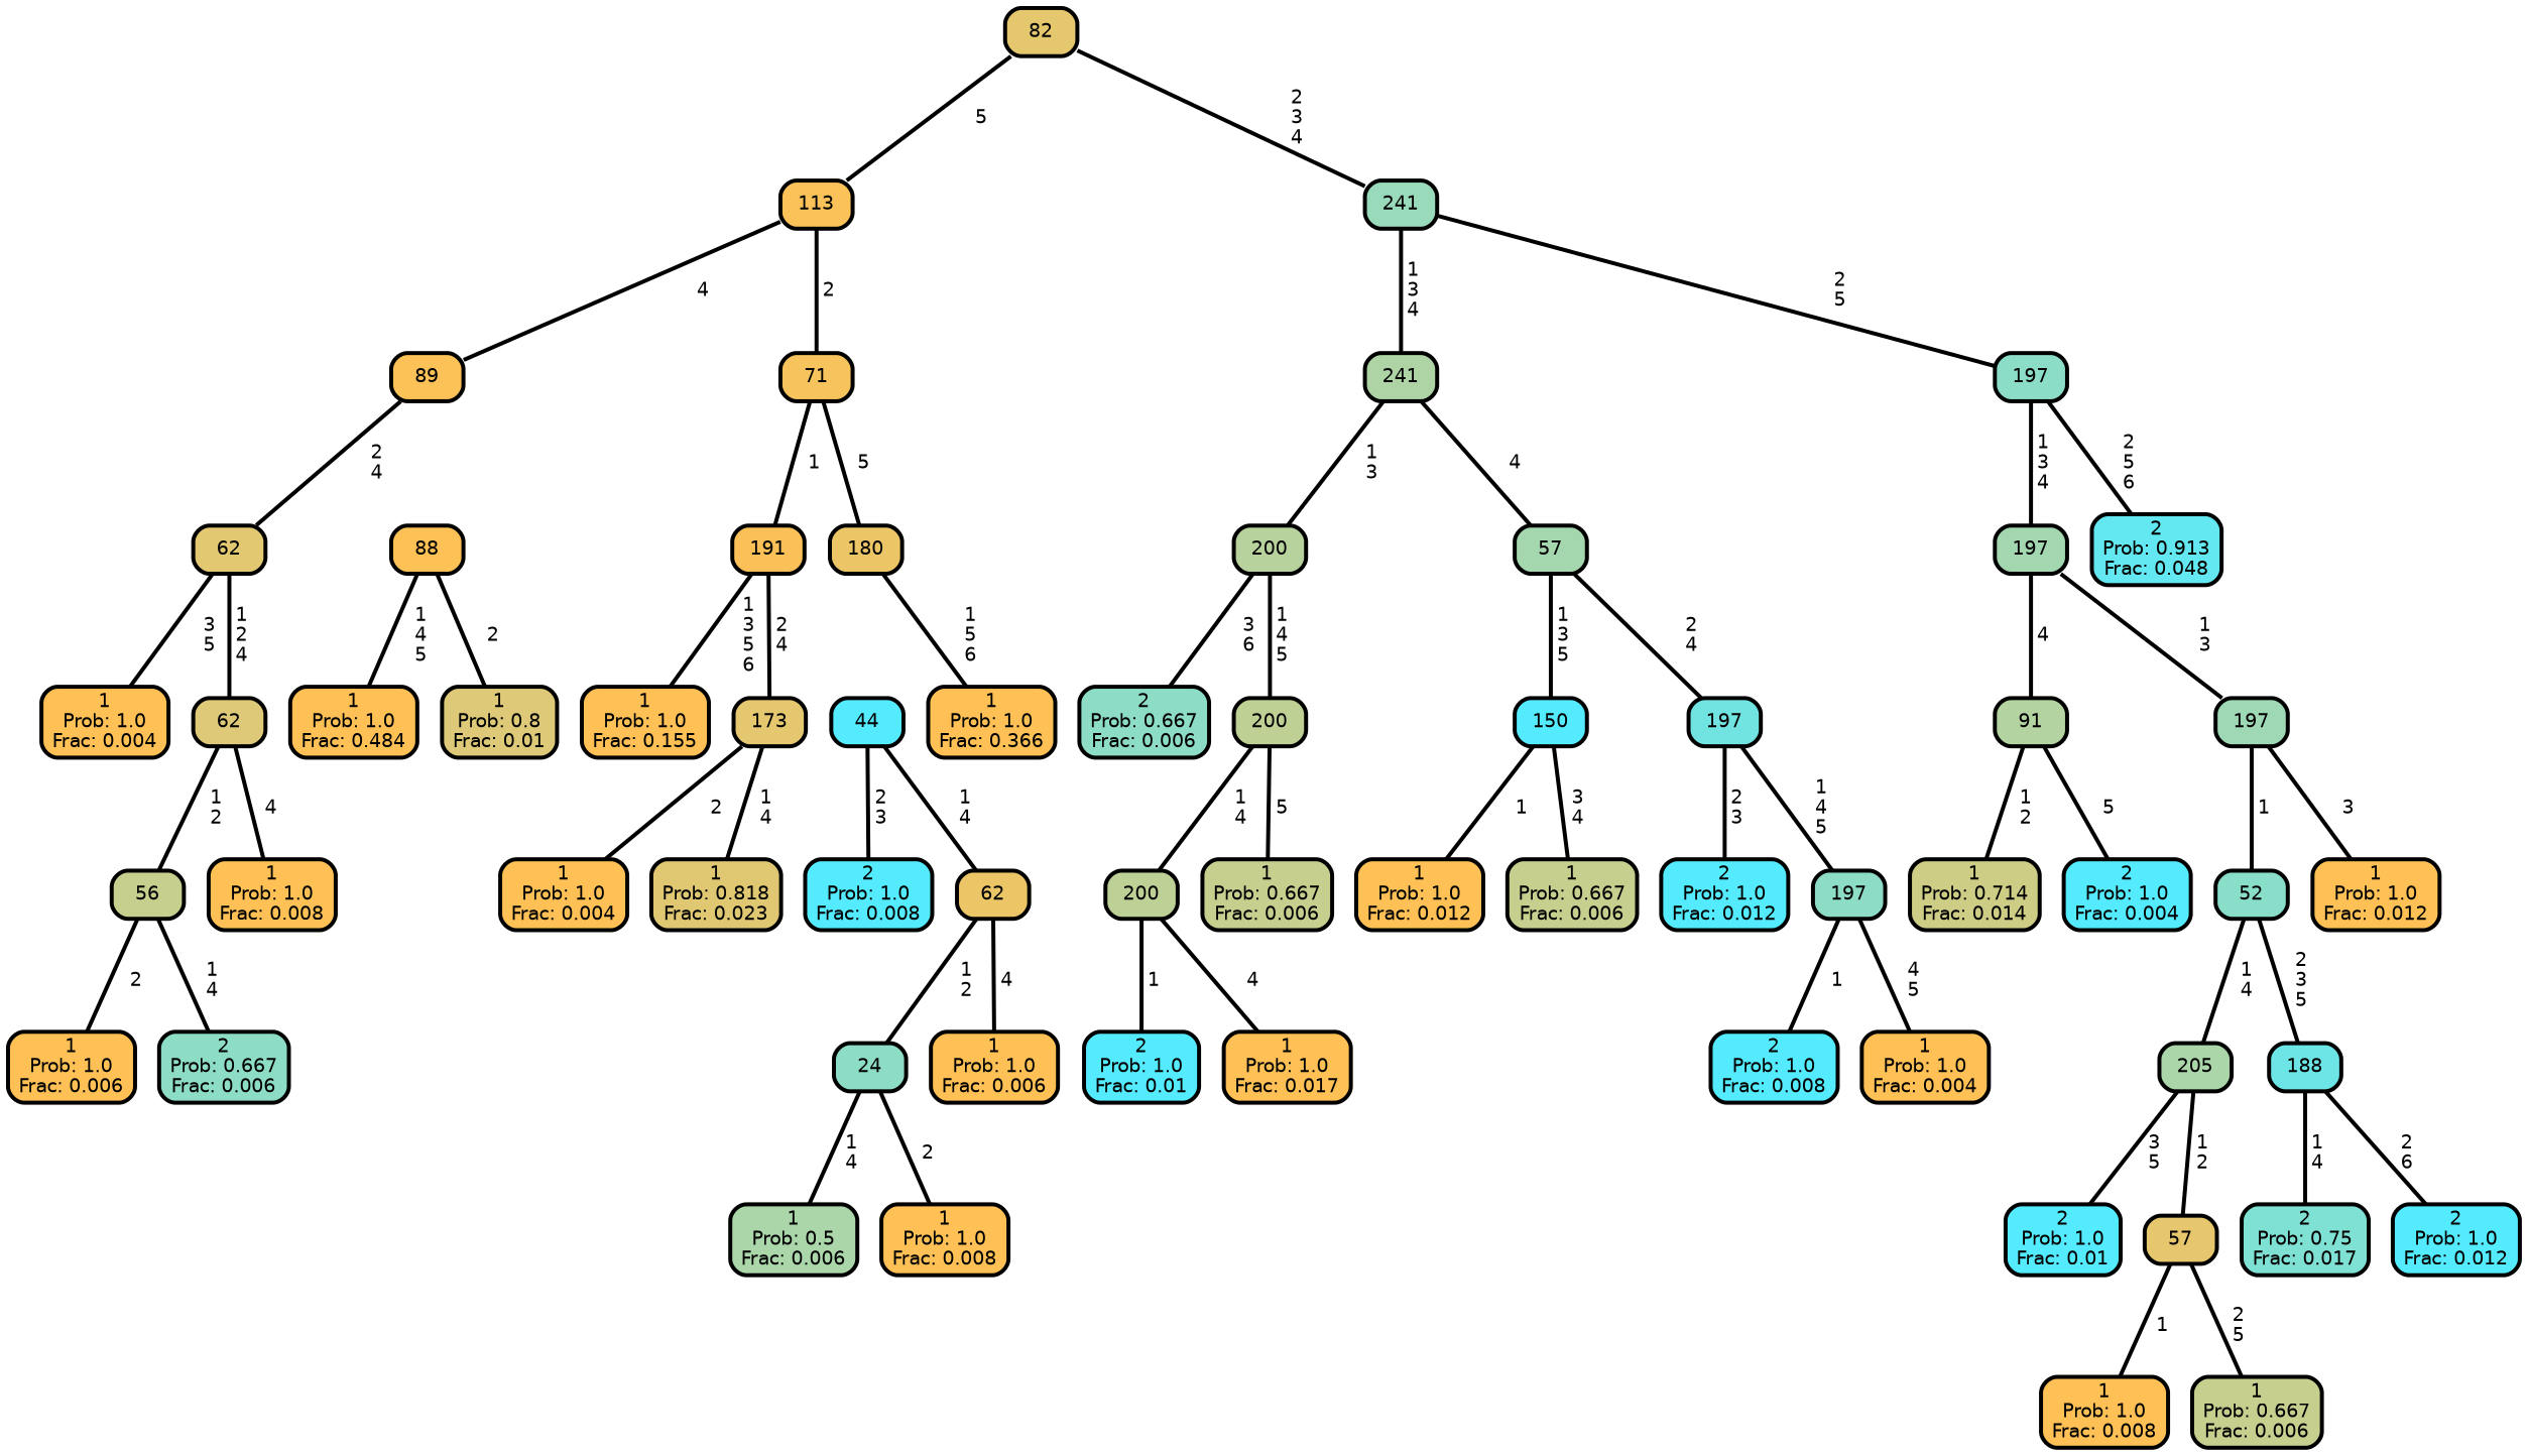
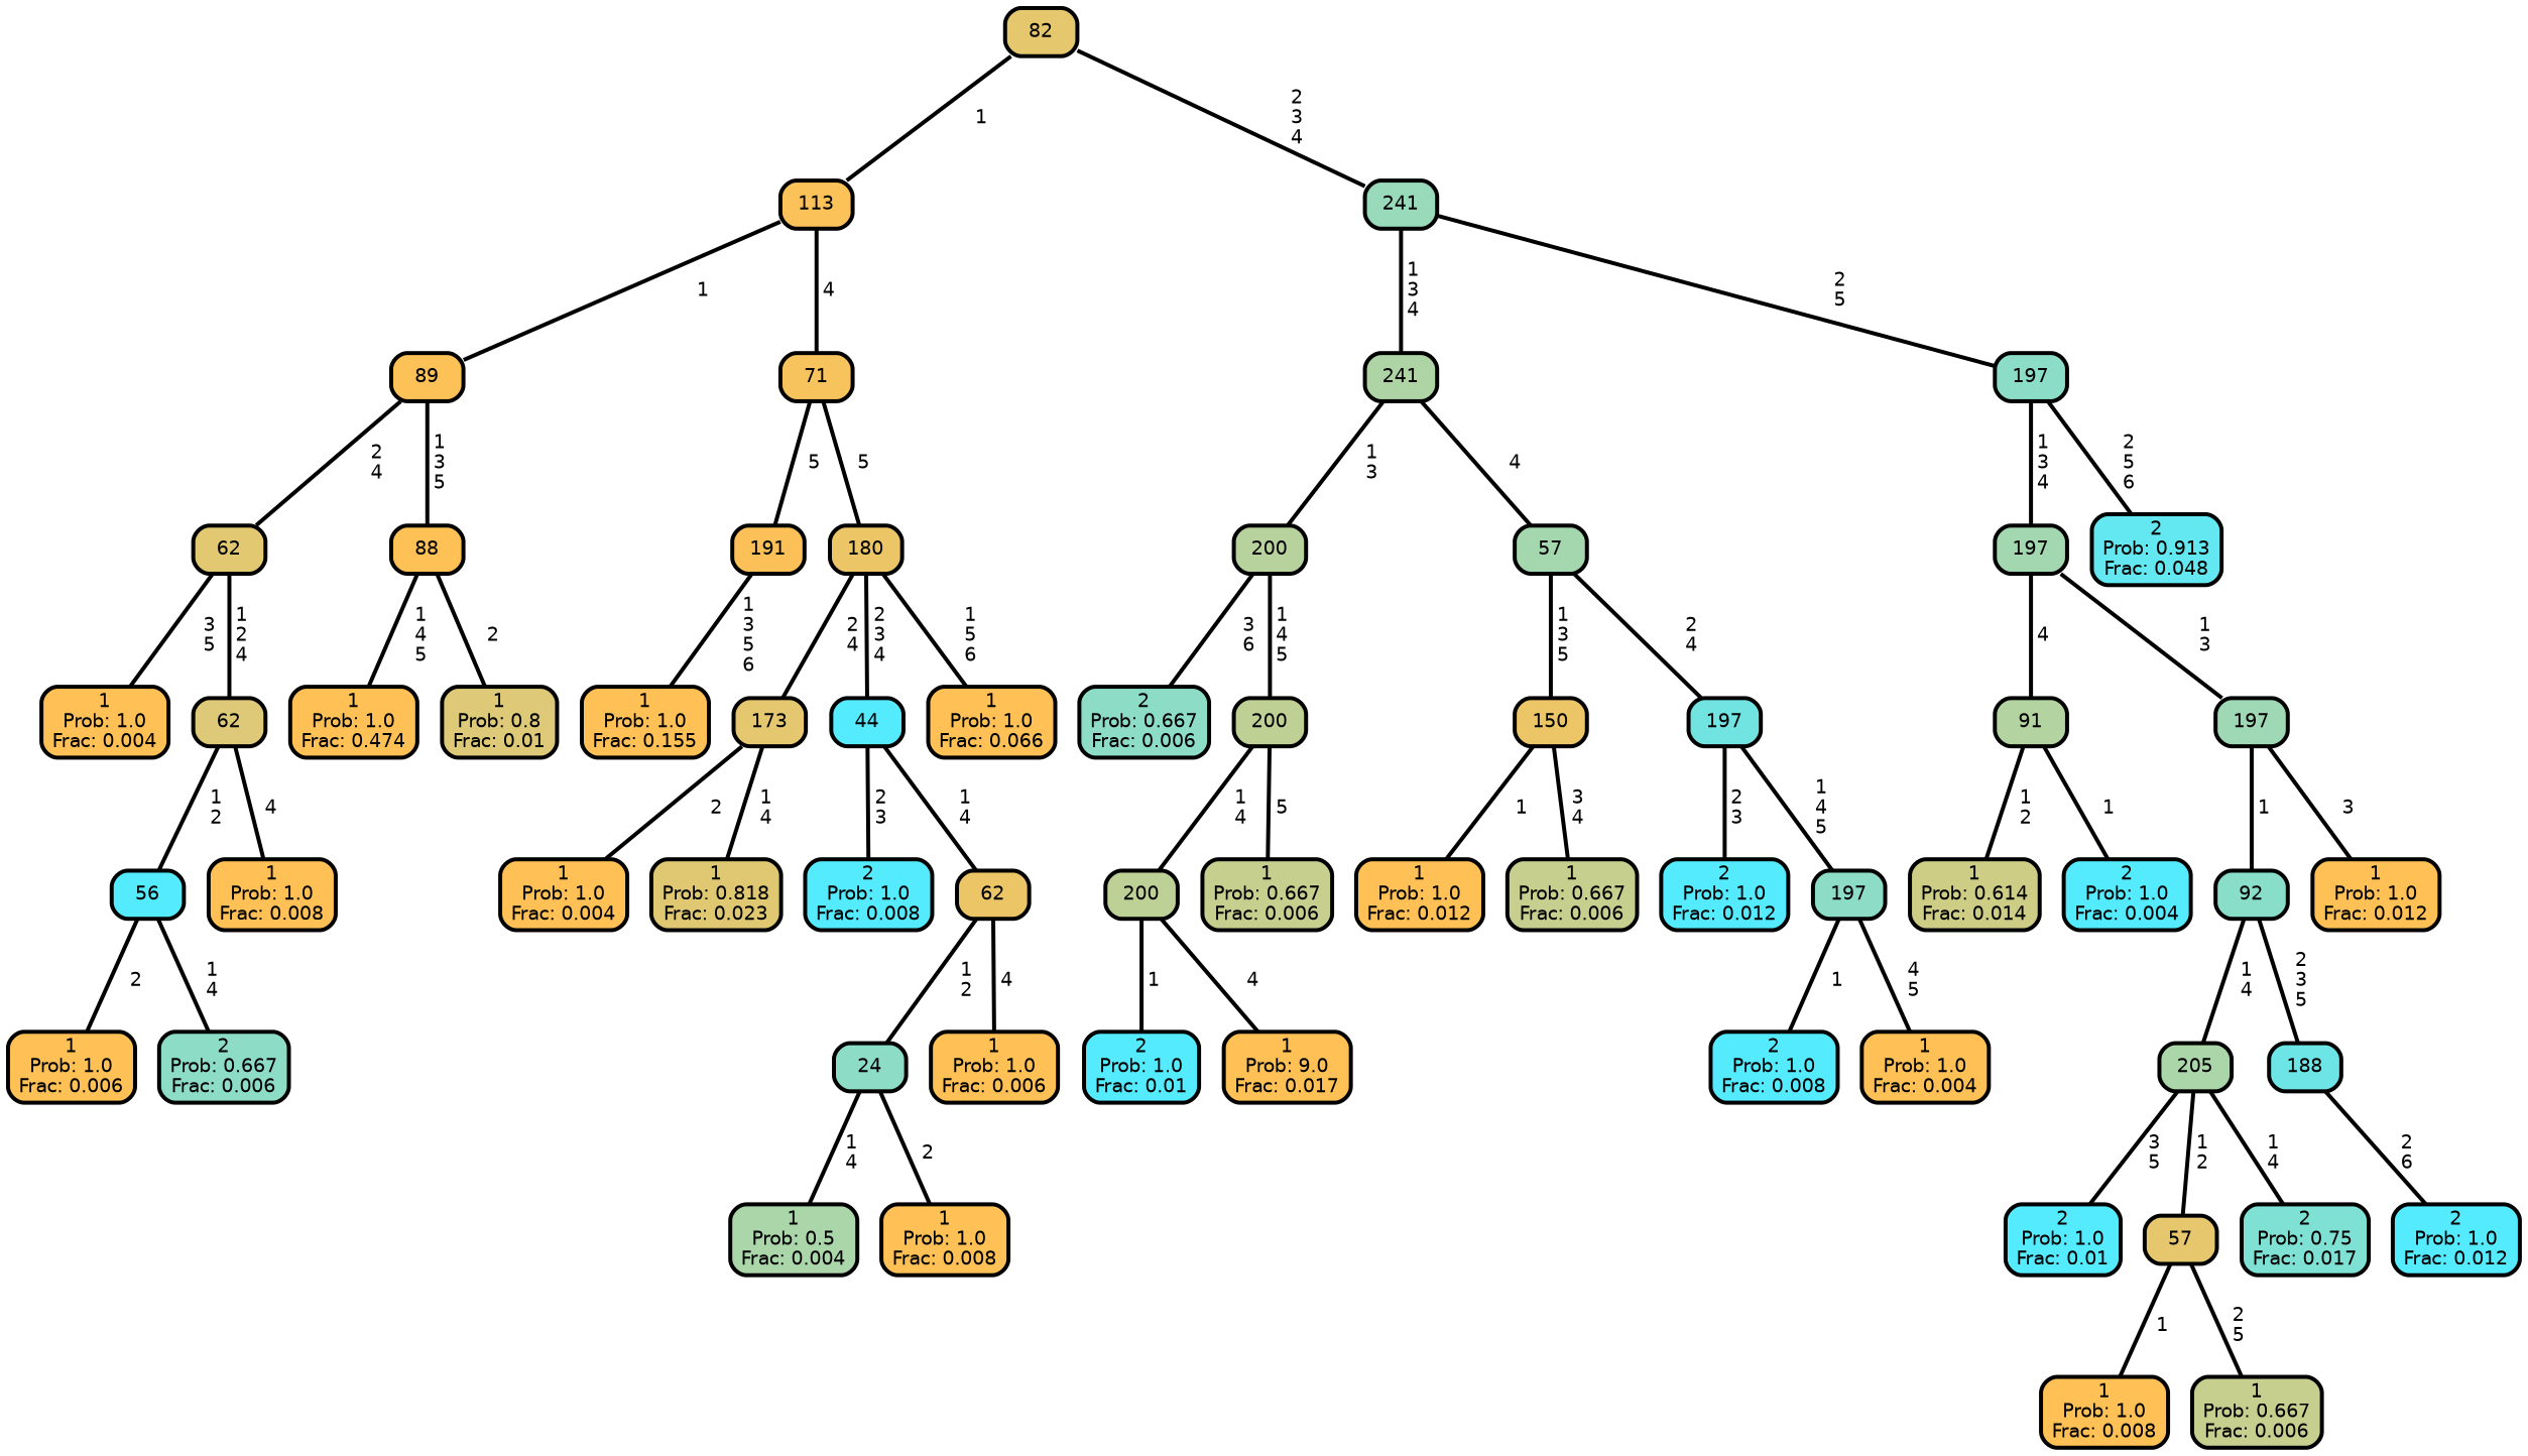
  graph {
    ranksep="0 equally"
    splines=straight
    node [color=black fillcolor="#ffc155" fontcolor=black fontname=helvetica penwidth=3 shape=box style="filled, rounded"]
    edge [color=black fontname=helvetica penwidth=3]
    n1 [label="1\nProb: 1.0\nFrac: 0.006"]
-   n2 [fillcolor="#c6cf8d" label=56]
+   n2 [fillcolor="#55ebff" label=56]
    n3 [fillcolor="#8dddc6" label="2\nProb: 0.667\nFrac: 0.006"]
    n4 [fillcolor="#ddc977" label=62]
    n5 [label="1\nProb: 1.0\nFrac: 0.008"]
    n6 [fillcolor="#e2c871" label=62]
    n7 [label="1\nProb: 1.0\nFrac: 0.004"]
    n8 [fillcolor="#fcc157" label=89]
    n9 [fillcolor="#fec155" label=88]
    n10 [fillcolor="#ddc977" label="1\nProb: 0.8\nFrac: 0.01"]
-   n11 [label="1\nProb: 1.0\nFrac: 0.484"]
+   n11 [label="1\nProb: 1.0\nFrac: 0.474"]
    n12 [fillcolor="#fac259" label=113]
    n13 [fillcolor="#f6c35d" label=71]
    n14 [fillcolor="#fbc158" label=191]
    n15 [fillcolor="#ecc567" label=180]
    n16 [label="1\nProb: 1.0\nFrac: 0.004"]
    n17 [fillcolor="#e4c76f" label=173]
    n18 [fillcolor="#e0c873" label="1\nProb: 0.818\nFrac: 0.023"]
    n19 [label="1\nProb: 1.0\nFrac: 0.155"]
    n20 [fillcolor="#55ebff" label=44]
-   n21 [label="1\nProb: 1.0\nFrac: 0.366"]
+   n21 [label="1\nProb: 1.0\nFrac: 0.066"]
    n22 [fillcolor="#55ebff" label="2\nProb: 1.0\nFrac: 0.008"]
    n23 [fillcolor="#ecc567" label=62]
    n24 [fillcolor="#8dddc6" label=24]
    n25 [label="1\nProb: 1.0\nFrac: 0.006"]
    n26 [label="1\nProb: 1.0\nFrac: 0.008"]
-   n27 [fillcolor="#aad6aa" label="1\nProb: 0.5\nFrac: 0.006"]
+   n27 [fillcolor="#aad6aa" label="1\nProb: 0.5\nFrac: 0.004"]
    n28 [fillcolor="#e5c76e" label=82]
    n29 [fillcolor="#99daba" label=241]
    n30 [fillcolor="#aed4a5" label=241]
    n31 [fillcolor="#8cddc7" label=197]
    n32 [fillcolor="#55ebff" label="2\nProb: 1.0\nFrac: 0.01"]
    n33 [fillcolor="#bdd196" label=200]
-   n34 [label="1\nProb: 1.0\nFrac: 0.017"]
+   n34 [label="1\nProb: 9.0\nFrac: 0.017"]
    n35 [fillcolor="#bfd094" label=200]
    n36 [fillcolor="#c6cf8d" label="1\nProb: 0.667\nFrac: 0.006"]
    n37 [fillcolor="#b7d29c" label=200]
    n38 [fillcolor="#8dddc6" label="2\nProb: 0.667\nFrac: 0.006"]
    n39 [fillcolor="#a5d7ae" label=57]
    n40 [fillcolor="#71e4e2" label=197]
-   n41 [fillcolor="#55ebff" label=150]
+   n41 [fillcolor="#ecc567" label=150]
    n42 [fillcolor="#55ebff" label="2\nProb: 1.0\nFrac: 0.012"]
    n43 [fillcolor="#8dddc6" label=197]
    n44 [fillcolor="#55ebff" label="2\nProb: 1.0\nFrac: 0.008"]
    n45 [label="1\nProb: 1.0\nFrac: 0.004"]
    n46 [label="1\nProb: 1.0\nFrac: 0.012"]
    n47 [fillcolor="#c6cf8d" label="1\nProb: 0.667\nFrac: 0.006"]
    n48 [fillcolor="#a3d7b0" label=197]
    n49 [fillcolor="#63e7f0" label="2\nProb: 0.913\nFrac: 0.048"]
    n50 [label="1\nProb: 1.0\nFrac: 0.008"]
    n51 [fillcolor="#e6c76d" label=57]
    n52 [fillcolor="#c6cf8d" label="1\nProb: 0.667\nFrac: 0.006"]
    n53 [fillcolor="#aad6aa" label=205]
    n54 [fillcolor="#55ebff" label="2\nProb: 1.0\nFrac: 0.01"]
-   n55 [fillcolor="#89deca" label=52]
+   n55 [fillcolor="#89deca" label=92]
    n56 [fillcolor="#6de5e6" label=188]
    n57 [fillcolor="#7fe0d4" label="2\nProb: 0.75\nFrac: 0.017"]
    n58 [fillcolor="#55ebff" label="2\nProb: 1.0\nFrac: 0.012"]
    n59 [fillcolor="#9fd8b4" label=197]
    n60 [label="1\nProb: 1.0\nFrac: 0.012"]
    n61 [fillcolor="#b3d3a0" label=91]
-   n62 [fillcolor="#cecd85" label="1\nProb: 0.714\nFrac: 0.014"]
+   n62 [fillcolor="#cecd85" label="1\nProb: 0.614\nFrac: 0.014"]
    n63 [fillcolor="#55ebff" label="2\nProb: 1.0\nFrac: 0.004"]
    subgraph sub_1 {
      rank=same
    }
    n2 -- n1 [label=" 2"]
    n2 -- n3 [label=" 1\n 4"]
    n4 -- n2 [label=" 1\n 2"]
    n4 -- n5 [label=" 4"]
    n6 -- n4 [label=" 1\n 2\n 4"]
    n6 -- n7 [label=" 3\n 5"]
    n8 -- n6 [label=" 2\n 4"]
+   n8 -- n9 [label=" 1\n 3\n 5"]
    n9 -- n10 [label=" 2"]
    n9 -- n11 [label=" 1\n 4\n 5"]
-   n12 -- n8 [label=" 4"]
-   n12 -- n13 [label=" 2"]
-   n13 -- n14 [label=" 1"]
+   n12 -- n8 [label=" 1"]
+   n12 -- n13 [label=" 4"]
+   n13 -- n14 [label=" 5"]
    n13 -- n15 [label=" 5"]
-   n14 -- n17 [label=" 2\n 4"]
+   n15 -- n17 [label=" 2\n 4"]
    n14 -- n19 [label=" 1\n 3\n 5\n 6"]
+   n15 -- n20 [label=" 2\n 3\n 4"]
    n15 -- n21 [label=" 1\n 5\n 6"]
    n17 -- n16 [label=" 2"]
    n17 -- n18 [label=" 1\n 4"]
    n20 -- n22 [label=" 2\n 3"]
    n20 -- n23 [label=" 1\n 4"]
    n23 -- n24 [label=" 1\n 2"]
    n23 -- n25 [label=" 4"]
    n24 -- n26 [label=" 2"]
    n24 -- n27 [label=" 1\n 4"]
-   n28 -- n12 [label=" 5"]
+   n28 -- n12 [label=" 1"]
    n28 -- n29 [label=" 2\n 3\n 4"]
    n29 -- n30 [label=" 1\n 3\n 4"]
    n29 -- n31 [label=" 2\n 5"]
    n30 -- n37 [label=" 1\n 3"]
    n30 -- n39 [label=" 4"]
    n31 -- n48 [label=" 1\n 3\n 4"]
    n31 -- n49 [label=" 2\n 5\n 6"]
    n33 -- n32 [label=" 1"]
    n33 -- n34 [label=" 4"]
    n35 -- n33 [label=" 1\n 4"]
    n35 -- n36 [label=" 5"]
    n37 -- n35 [label=" 1\n 4\n 5"]
    n37 -- n38 [label=" 3\n 6"]
    n39 -- n40 [label=" 2\n 4"]
    n39 -- n41 [label=" 1\n 3\n 5"]
    n40 -- n42 [label=" 2\n 3"]
    n40 -- n43 [label=" 1\n 4\n 5"]
    n41 -- n46 [label=" 1"]
    n41 -- n47 [label=" 3\n 4"]
    n43 -- n44 [label=" 1"]
    n43 -- n45 [label=" 4\n 5"]
    n48 -- n59 [label=" 1\n 3"]
    n48 -- n61 [label=" 4"]
    n51 -- n50 [label=" 1"]
    n51 -- n52 [label=" 2\n 5"]
    n53 -- n51 [label=" 1\n 2"]
    n53 -- n54 [label=" 3\n 5"]
    n55 -- n53 [label=" 1\n 4"]
    n55 -- n56 [label=" 2\n 3\n 5"]
-   n56 -- n57 [label=" 1\n 4"]
+   n53 -- n57 [label=" 1\n 4"]
    n56 -- n58 [label=" 2\n 6"]
    n59 -- n55 [label=" 1"]
    n59 -- n60 [label=" 3"]
    n61 -- n62 [label=" 1\n 2"]
-   n61 -- n63 [label=" 5"]
+   n61 -- n63 [label=" 1"]
  }
